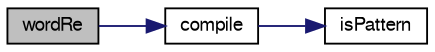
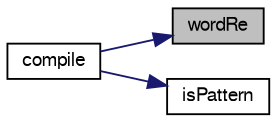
  digraph {
    rankdir=LR
    node [color=black fontname=FreeSans fontsize=10 shape=record]
    edge [color=midnightblue fontname=FreeSans fontsize=10 labelfontname=FreeSans labelfontsize=10 style=solid]
    n1 [fillcolor=grey75 fontcolor=black height=0.2 label=wordRe style=filled width=0.4]
    n2 [height=0.2 label=compile width=0.4]
    n3 [height=0.2 label=isPattern width=0.4]
-   n1 -> n2
+   n2 -> n1
    n2 -> n3
  }
